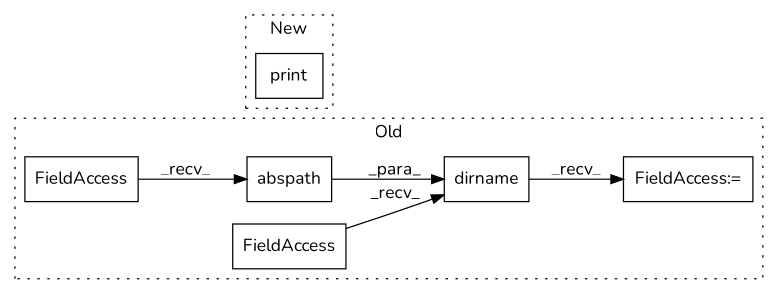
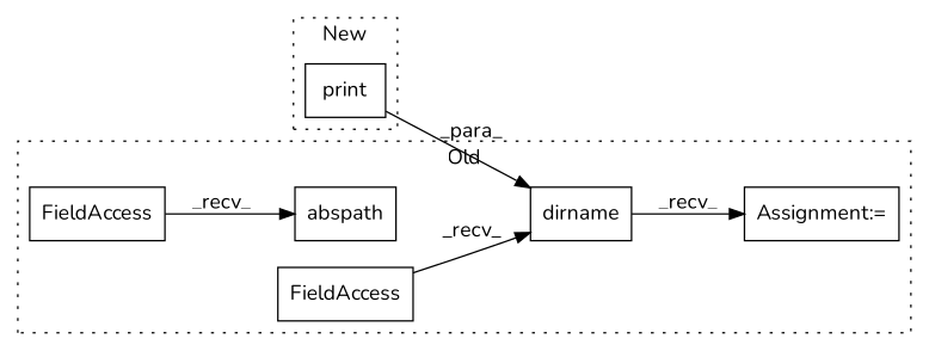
  digraph {
    fontname=Nunito
    rankdir=LR
    node [a=32 fontname=Nunito l="8,1" shape=box]
    edge [fontname=Nunito]
    n1 [label=abspath s="213,229"]
    n2 [a=22 l=7 label=FieldAccess s=205]
-   n3 [a=7 l=1 label="FieldAccess:=" s=188]
+   n3 [a=7 l=1 label="Assignment:=" s=188]
    n4 [label=dirname s="197,230"]
    n5 [a=22 l=7 label=FieldAccess s=189]
    n6 [l="6,1" label=print s="202,352"]
    subgraph cluster_1 {
      label=Old
      style=dotted
      n1
      n2
      n3
      n4
      n5
    }
    subgraph cluster_2 {
      label=New
      style=dotted
      n6
    }
-   n1 -> n4 [label=_para_]
+   n6 -> n4 [label=_para_]
    n2 -> n1 [label=_recv_]
    n4 -> n3 [label=_recv_]
    n5 -> n4 [label=_recv_]
  }
